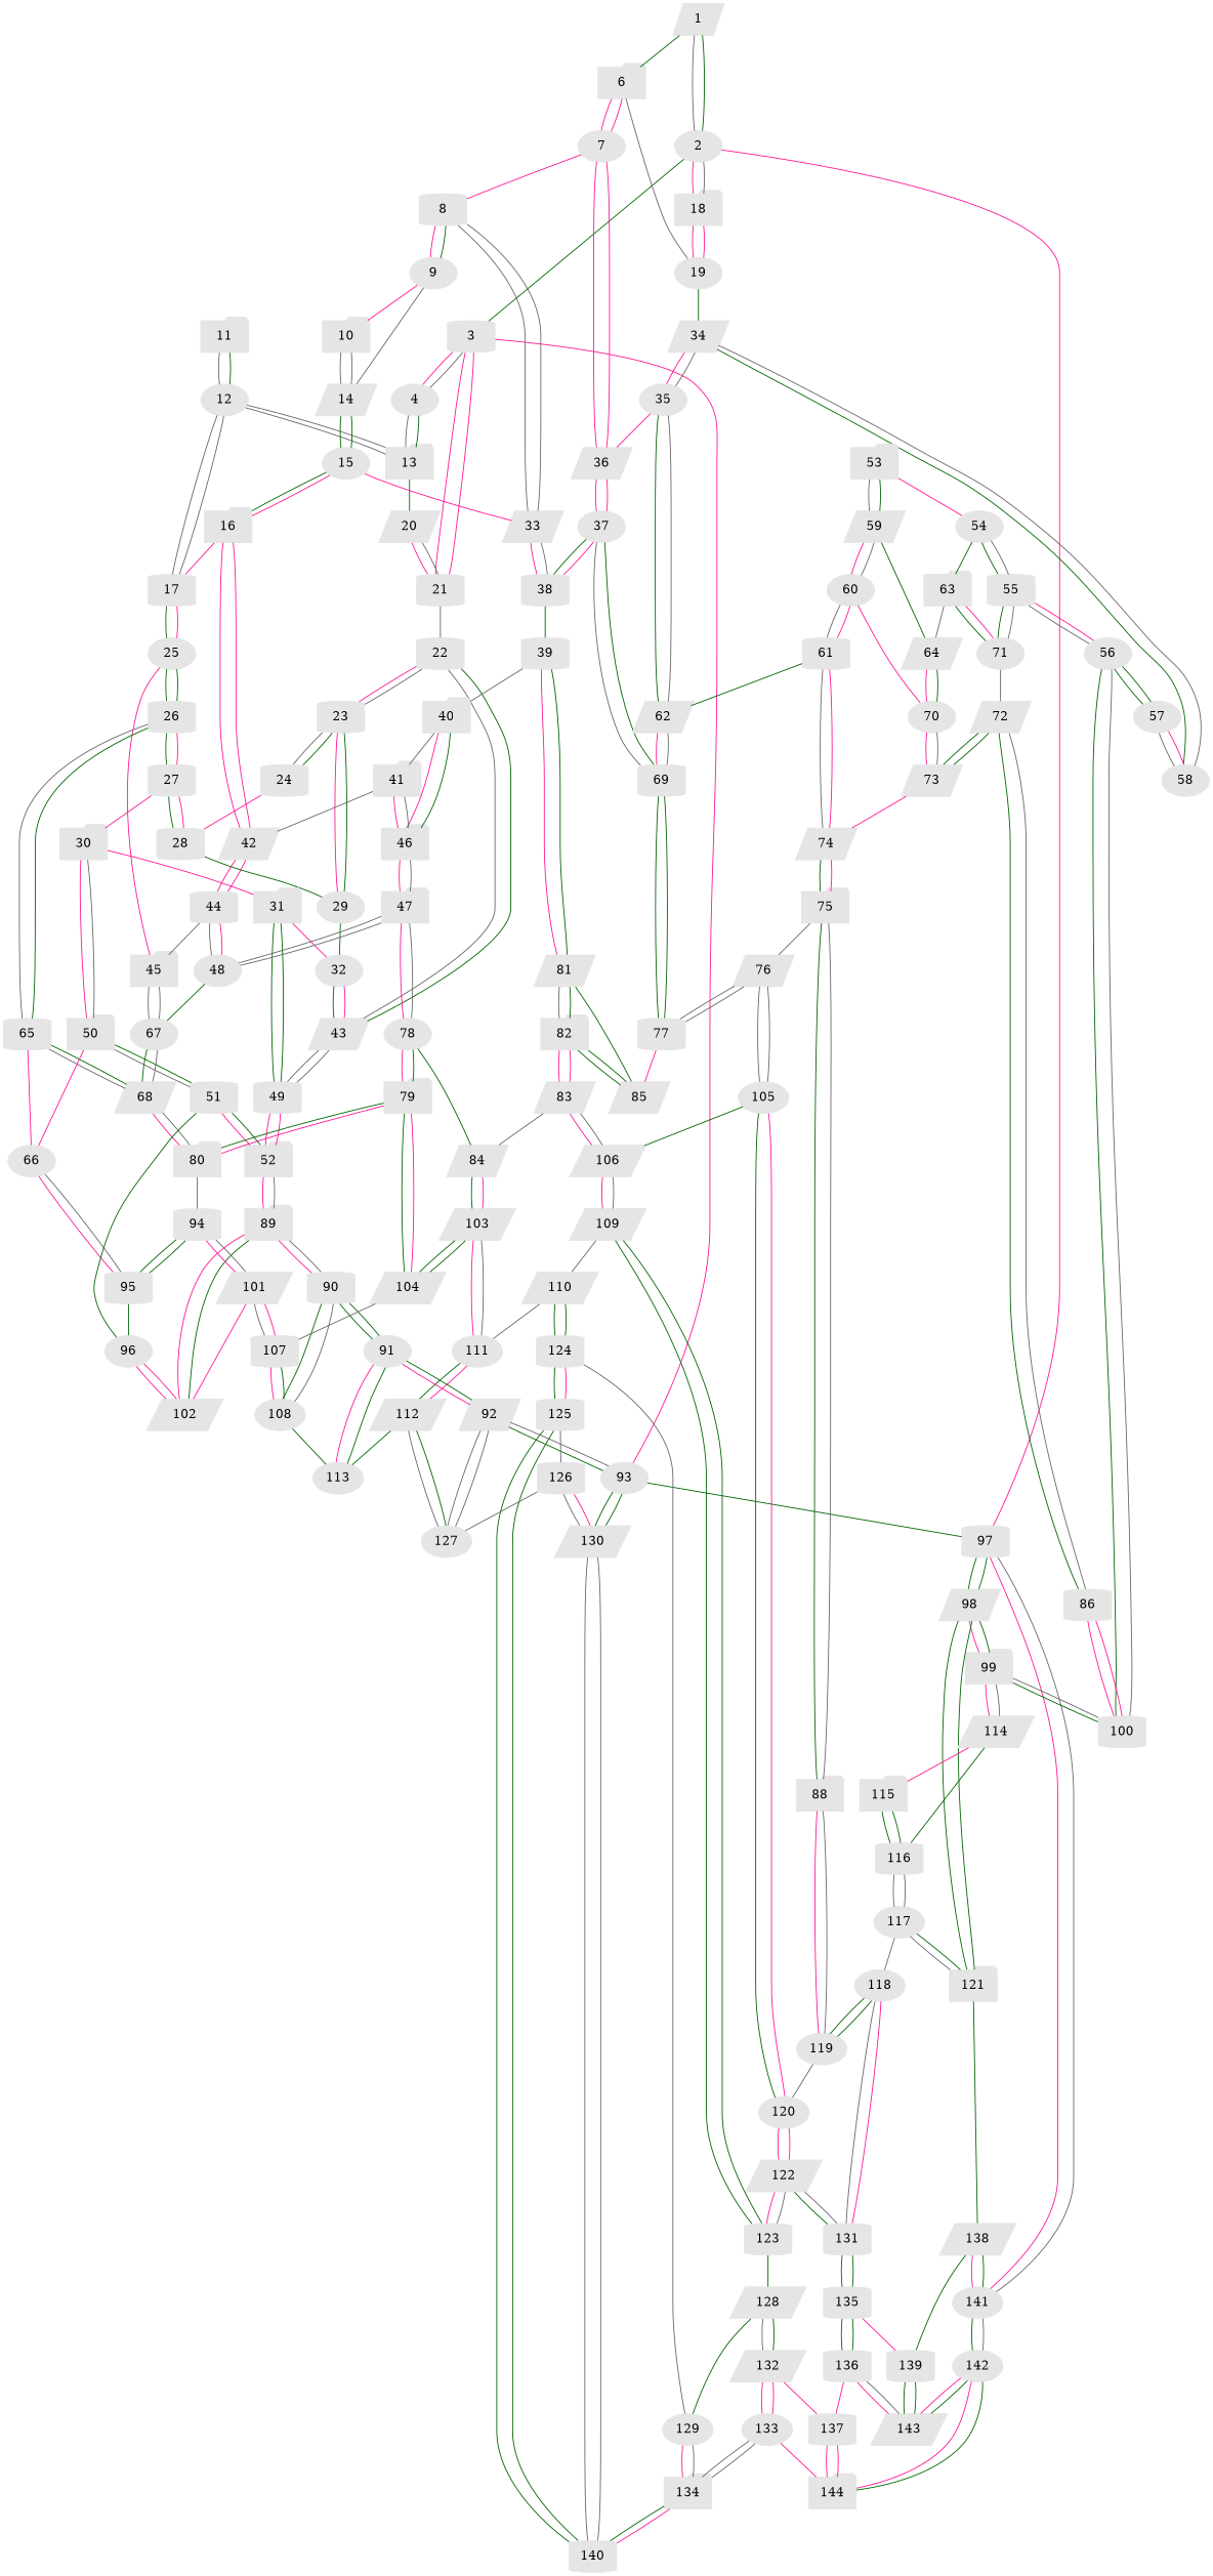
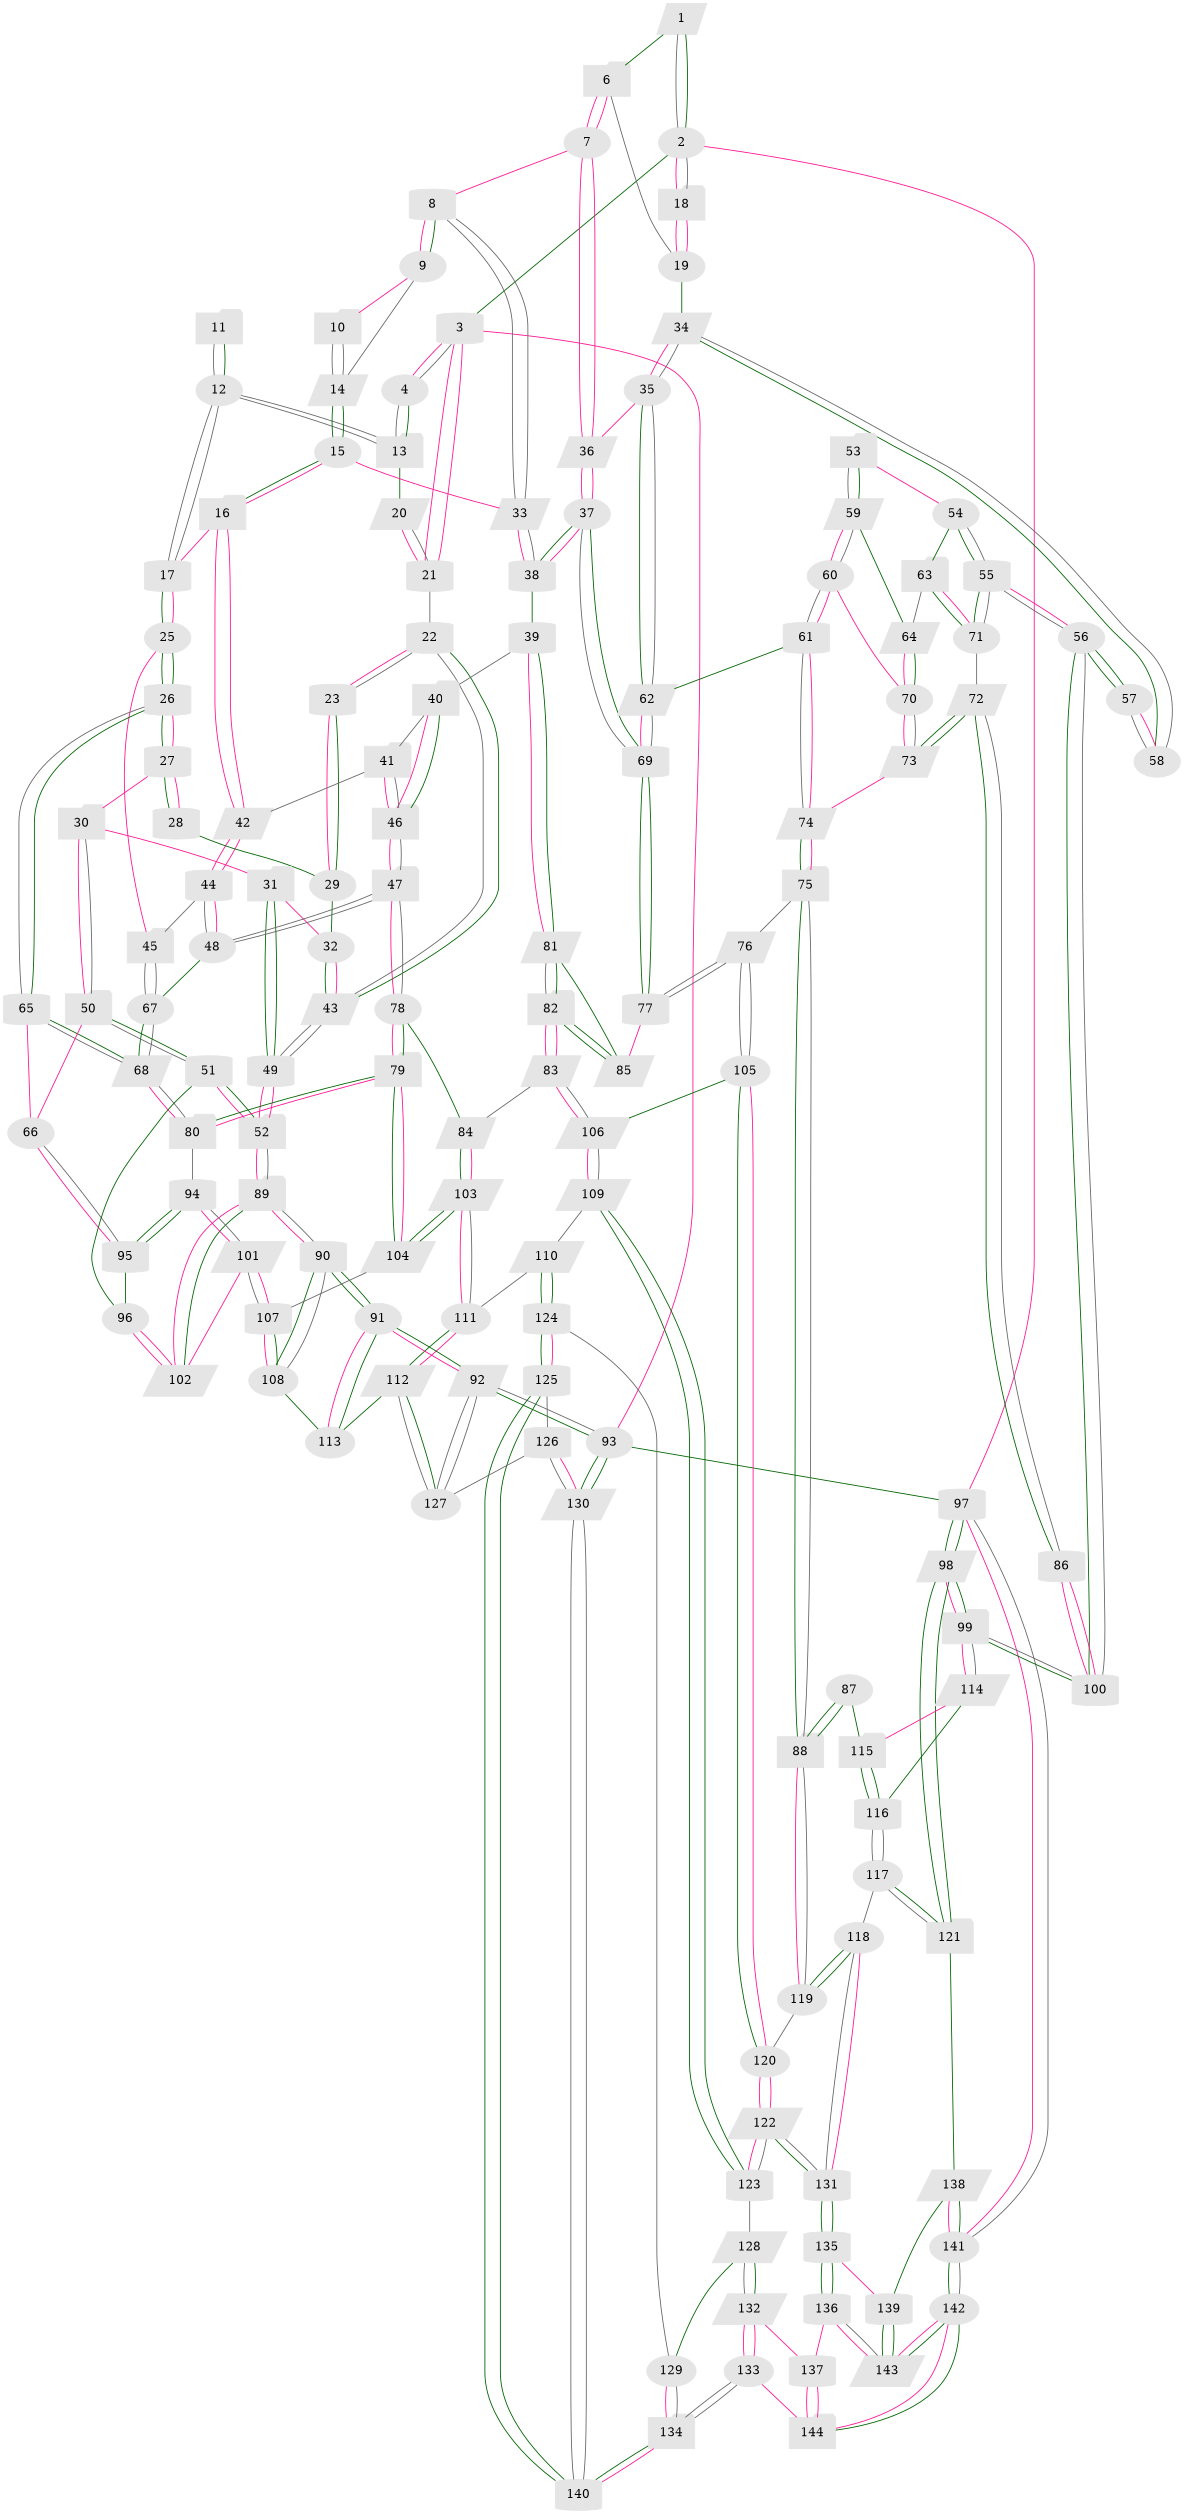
  graph {
    node [color=gray90 shape=ellipse style=filled]
    edge [color=darkgreen]
    1 [shape=parallelogram]
    2
    6 [shape=folder]
    3 [shape=cylinder]
    18 [shape=folder]
    97 [shape=cylinder]
    7
    19
    4
    21 [shape=cylinder]
    93
    98 [shape=parallelogram]
    141
    13 [shape=folder]
    22 [shape=cylinder]
    130 [shape=parallelogram]
    20 [shape=parallelogram]
    11 [shape=folder]
    12
    8 [shape=cylinder]
    36 [shape=parallelogram]
    34 [shape=parallelogram]
    9
    33 [shape=parallelogram]
    37
    10 [shape=folder]
    14 [shape=parallelogram]
    38 [shape=cylinder]
    15
    17 [shape=cylinder]
    25
    16 [shape=folder]
    42 [shape=parallelogram]
    44 [shape=cylinder]
    26 [shape=cylinder]
    45 [shape=folder]
    57
    58
    35
    23 [shape=cylinder]
    43 [shape=parallelogram]
-   24 [shape=cylinder]
    29
    49 [shape=cylinder]
    28 [shape=cylinder]
    32
    27 [shape=cylinder]
    65 [shape=cylinder]
    67
    30 [shape=folder]
    66
    68 [shape=parallelogram]
    31 [shape=folder]
    50 [shape=folder]
    51 [shape=cylinder]
    52 [shape=folder]
    39 [shape=cylinder]
    62 [shape=parallelogram]
    69 [shape=cylinder]
    77 [shape=cylinder]
    40 [shape=folder]
    81 [shape=parallelogram]
    41 [shape=folder]
    46 [shape=folder]
    85 [shape=parallelogram]
    82 [shape=folder]
    47 [shape=folder]
    48
    78
    79 [shape=folder]
    84 [shape=parallelogram]
    89 [shape=folder]
    96
    95 [shape=cylinder]
    102 [shape=parallelogram]
    90 [shape=cylinder]
    53 [shape=folder]
    54
    59 [shape=parallelogram]
    55 [shape=cylinder]
    63 [shape=folder]
    60
    64 [shape=parallelogram]
    56
    71
    100 [shape=cylinder]
    72 [shape=parallelogram]
    61 [shape=cylinder]
    70
    74 [shape=parallelogram]
    73 [shape=parallelogram]
    75 [shape=folder]
    80 [shape=folder]
    94 [shape=cylinder]
    86 [shape=cylinder]
    76 [shape=parallelogram]
    88 [shape=folder]
    105
    119
    106 [shape=parallelogram]
    120
    104 [shape=parallelogram]
    103 [shape=parallelogram]
    107 [shape=cylinder]
    101 [shape=parallelogram]
    83 [shape=parallelogram]
    109 [shape=parallelogram]
    111
+   87
    115 [shape=folder]
    116 [shape=cylinder]
    91
    108
    92 [shape=parallelogram]
    113
    127
    140 [shape=cylinder]
    99 [shape=folder]
    121 [shape=folder]
    142
    114 [shape=parallelogram]
    138 [shape=parallelogram]
    112 [shape=parallelogram]
    122 [shape=parallelogram]
    110 [shape=parallelogram]
    123 [shape=cylinder]
    124 [shape=cylinder]
    128 [shape=parallelogram]
    125 [shape=cylinder]
    129
    117
    118
    131 [shape=cylinder]
    135 [shape=cylinder]
    139 [shape=cylinder]
    132 [shape=parallelogram]
    126 [shape=cylinder]
    134 [shape=folder]
    133
    137 [shape=cylinder]
    136 [shape=cylinder]
    144 [shape=folder]
    143 [shape=parallelogram]
    1 -- 2 [color=gray40]
    1 -- 2
    1 -- 6
    2 -- 3
    2 -- 18 [color=deeppink]
    2 -- 18 [color=gray40]
    2 -- 97 [color=deeppink]
    6 -- 7 [color=deeppink]
    6 -- 7 [color=deeppink]
    6 -- 19 [color=gray40]
    3 -- 4 [color=deeppink]
    3 -- 4 [color=gray40]
    3 -- 21 [color=deeppink]
    3 -- 21 [color=deeppink]
    3 -- 93 [color=deeppink]
    18 -- 19 [color=deeppink]
    18 -- 19 [color=deeppink]
    97 -- 98
    97 -- 98
    97 -- 141 [color=deeppink]
    97 -- 141 [color=gray40]
    7 -- 8 [color=deeppink]
    7 -- 36 [color=deeppink]
    7 -- 36 [color=deeppink]
    19 -- 34
    4 -- 13 [color=gray40]
    4 -- 13
    21 -- 22 [color=gray40]
    93 -- 97
    93 -- 130
    93 -- 130
    98 -- 99 [color=deeppink]
    98 -- 99
    98 -- 121
    98 -- 121
    141 -- 142
    141 -- 142 [color=gray40]
    13 -- 20
    22 -- 23 [color=deeppink]
    22 -- 23 [color=gray40]
    22 -- 43 [color=gray40]
    22 -- 43
    130 -- 140 [color=gray40]
    130 -- 140 [color=gray40]
    20 -- 21 [color=deeppink]
    20 -- 21 [color=gray40]
    11 -- 12 [color=gray40]
    11 -- 12
    12 -- 13 [color=gray40]
    12 -- 13 [color=gray40]
    12 -- 17 [color=gray40]
    12 -- 17 [color=gray40]
    8 -- 9 [color=deeppink]
    8 -- 9
    8 -- 33 [color=gray40]
    8 -- 33 [color=gray40]
    36 -- 37 [color=deeppink]
    36 -- 37 [color=deeppink]
    34 -- 58
    34 -- 58 [color=gray40]
    34 -- 35 [color=deeppink]
    34 -- 35 [color=gray40]
    9 -- 10 [color=deeppink]
    9 -- 14 [color=gray40]
    33 -- 38 [color=deeppink]
    33 -- 38 [color=gray40]
    37 -- 38
    37 -- 38 [color=deeppink]
    37 -- 69 [color=gray40]
    37 -- 69
    10 -- 14 [color=gray40]
    10 -- 14 [color=gray40]
    14 -- 15
    14 -- 15
    38 -- 39
    15 -- 33 [color=deeppink]
    15 -- 16
    15 -- 16 [color=deeppink]
    17 -- 25
    17 -- 25 [color=deeppink]
    25 -- 26
    25 -- 26
    25 -- 45 [color=deeppink]
    16 -- 17 [color=deeppink]
    16 -- 42 [color=deeppink]
    16 -- 42 [color=deeppink]
    42 -- 44 [color=deeppink]
    42 -- 44 [color=deeppink]
    44 -- 45 [color=gray40]
    44 -- 48 [color=gray40]
    44 -- 48 [color=deeppink]
    26 -- 27
    26 -- 27 [color=deeppink]
    26 -- 65 [color=gray40]
    26 -- 65
    45 -- 67 [color=gray40]
    45 -- 67 [color=gray40]
    57 -- 58 [color=gray40]
    57 -- 58 [color=deeppink]
    35 -- 36 [color=deeppink]
    35 -- 62
    35 -- 62 [color=gray40]
-   23 -- 24 [color=gray40]
-   23 -- 24
    23 -- 29 [color=deeppink]
    23 -- 29
    43 -- 49 [color=gray40]
    43 -- 49 [color=gray40]
-   24 -- 28 [color=deeppink]
    29 -- 32
    49 -- 52 [color=deeppink]
    49 -- 52 [color=deeppink]
    28 -- 29
    32 -- 43
    32 -- 43 [color=deeppink]
    27 -- 28
    27 -- 28 [color=deeppink]
    27 -- 30 [color=deeppink]
    65 -- 66 [color=deeppink]
    65 -- 68 [color=gray40]
    65 -- 68
    67 -- 68
    67 -- 68 [color=gray40]
    30 -- 31 [color=deeppink]
    30 -- 50 [color=deeppink]
    30 -- 50 [color=gray40]
    66 -- 95 [color=deeppink]
    66 -- 95 [color=gray40]
    68 -- 80 [color=deeppink]
    68 -- 80 [color=gray40]
    31 -- 49
    31 -- 49
    31 -- 32 [color=deeppink]
    50 -- 66 [color=deeppink]
    50 -- 51 [color=gray40]
    50 -- 51
    51 -- 52 [color=deeppink]
    51 -- 52
    51 -- 96
    52 -- 89 [color=deeppink]
    52 -- 89 [color=gray40]
    39 -- 40 [color=gray40]
    39 -- 81 [color=deeppink]
    39 -- 81
    62 -- 69 [color=deeppink]
    62 -- 69 [color=gray40]
    69 -- 77
    69 -- 77
    77 -- 85 [color=deeppink]
    40 -- 41 [color=gray40]
    40 -- 46 [color=deeppink]
    40 -- 46
    81 -- 85
    81 -- 82 [color=gray40]
    81 -- 82
    41 -- 42 [color=gray40]
    41 -- 46 [color=deeppink]
    41 -- 46 [color=gray40]
    46 -- 47 [color=deeppink]
    46 -- 47 [color=gray40]
    82 -- 85
    82 -- 85
    82 -- 83 [color=deeppink]
    82 -- 83 [color=deeppink]
    47 -- 48 [color=gray40]
    47 -- 48 [color=gray40]
    47 -- 78 [color=deeppink]
    47 -- 78 [color=gray40]
    48 -- 67
    78 -- 79 [color=deeppink]
    78 -- 79
    78 -- 84
    79 -- 80
    79 -- 80 [color=deeppink]
    79 -- 104
    79 -- 104 [color=deeppink]
    84 -- 103
    84 -- 103 [color=deeppink]
    89 -- 102 [color=deeppink]
    89 -- 102
    89 -- 90 [color=deeppink]
    89 -- 90 [color=gray40]
    96 -- 102 [color=deeppink]
    96 -- 102 [color=deeppink]
    95 -- 96
    90 -- 91
    90 -- 91
    90 -- 108
    90 -- 108 [color=gray40]
    53 -- 54 [color=deeppink]
    53 -- 59 [color=gray40]
    53 -- 59
    54 -- 55
    54 -- 55 [color=gray40]
    54 -- 63
    59 -- 60 [color=deeppink]
    59 -- 60 [color=gray40]
    59 -- 64
    55 -- 56 [color=gray40]
    55 -- 56 [color=deeppink]
    55 -- 71
    55 -- 71 [color=gray40]
    63 -- 64 [color=gray40]
    63 -- 71
    63 -- 71 [color=deeppink]
    60 -- 61 [color=gray40]
    60 -- 61 [color=deeppink]
    60 -- 70 [color=deeppink]
    64 -- 70 [color=deeppink]
    64 -- 70
    56 -- 57
    56 -- 57
    56 -- 100
    56 -- 100 [color=gray40]
    71 -- 72 [color=gray40]
    72 -- 73
    72 -- 73
    72 -- 86
    72 -- 86 [color=gray40]
    61 -- 62
    61 -- 74 [color=gray40]
    61 -- 74 [color=deeppink]
    70 -- 73 [color=deeppink]
    70 -- 73 [color=gray40]
    74 -- 75
    74 -- 75 [color=deeppink]
    73 -- 74 [color=deeppink]
    75 -- 76 [color=gray40]
    75 -- 88
    75 -- 88 [color=gray40]
    80 -- 94 [color=gray40]
    94 -- 95
    94 -- 95
    94 -- 101 [color=deeppink]
    94 -- 101 [color=gray40]
    86 -- 100 [color=deeppink]
    86 -- 100 [color=deeppink]
    76 -- 77 [color=gray40]
    76 -- 77 [color=gray40]
    76 -- 105 [color=gray40]
    76 -- 105 [color=gray40]
    88 -- 119 [color=deeppink]
    88 -- 119 [color=gray40]
    105 -- 106
    105 -- 120
    105 -- 120 [color=deeppink]
    119 -- 120 [color=gray40]
    106 -- 109 [color=deeppink]
    106 -- 109 [color=gray40]
    120 -- 122 [color=deeppink]
    120 -- 122 [color=deeppink]
    104 -- 107 [color=gray40]
    103 -- 104
    103 -- 104
    103 -- 111 [color=deeppink]
    103 -- 111 [color=gray40]
    107 -- 108 [color=deeppink]
    107 -- 108
    101 -- 102 [color=deeppink]
    101 -- 107 [color=gray40]
    101 -- 107 [color=deeppink]
    83 -- 84 [color=gray40]
    83 -- 106 [color=deeppink]
    83 -- 106 [color=gray40]
    109 -- 110 [color=gray40]
    109 -- 123
    109 -- 123
    111 -- 112
    111 -- 112 [color=deeppink]
+   87 -- 88
+   87 -- 88
+   87 -- 115
    115 -- 116
    115 -- 116
    116 -- 117 [color=gray40]
    116 -- 117 [color=gray40]
    91 -- 92 [color=deeppink]
    91 -- 92
    91 -- 113 [color=deeppink]
    91 -- 113
    108 -- 113
    92 -- 93
    92 -- 93 [color=gray40]
    92 -- 127 [color=gray40]
    92 -- 127 [color=gray40]
    99 -- 100
    99 -- 100 [color=gray40]
    99 -- 114 [color=deeppink]
    99 -- 114 [color=gray40]
    121 -- 138
    142 -- 144 [color=deeppink]
    142 -- 144
    142 -- 143 [color=deeppink]
    142 -- 143
    114 -- 115 [color=deeppink]
    114 -- 116
    138 -- 141 [color=deeppink]
    138 -- 141
    138 -- 139
    112 -- 113
    112 -- 127 [color=gray40]
    112 -- 127
    122 -- 123 [color=deeppink]
    122 -- 123 [color=gray40]
    122 -- 131
    122 -- 131 [color=gray40]
    110 -- 111 [color=gray40]
    110 -- 124
    110 -- 124
-   123 -- 128
+   123 -- 128 [color=gray40]
    124 -- 125
    124 -- 125 [color=deeppink]
    124 -- 129 [color=gray40]
    128 -- 129
    128 -- 132 [color=gray40]
    128 -- 132
    125 -- 140
    125 -- 140
    125 -- 126 [color=gray40]
    129 -- 134 [color=deeppink]
    129 -- 134 [color=gray40]
    117 -- 121 [color=gray40]
    117 -- 121
    117 -- 118 [color=gray40]
    118 -- 119
    118 -- 119
    118 -- 131 [color=gray40]
    118 -- 131 [color=deeppink]
    131 -- 135
    131 -- 135
    135 -- 139 [color=deeppink]
    135 -- 136
    135 -- 136
    139 -- 143
    139 -- 143
    132 -- 133 [color=deeppink]
    132 -- 133 [color=deeppink]
    132 -- 137 [color=deeppink]
    126 -- 130 [color=gray40]
    126 -- 130 [color=deeppink]
    126 -- 127 [color=gray40]
    134 -- 140
    134 -- 140 [color=deeppink]
    133 -- 134 [color=gray40]
    133 -- 134 [color=gray40]
    133 -- 144 [color=deeppink]
    137 -- 144 [color=deeppink]
    137 -- 144 [color=deeppink]
    136 -- 137 [color=deeppink]
    136 -- 143 [color=deeppink]
    136 -- 143 [color=gray40]
  }
